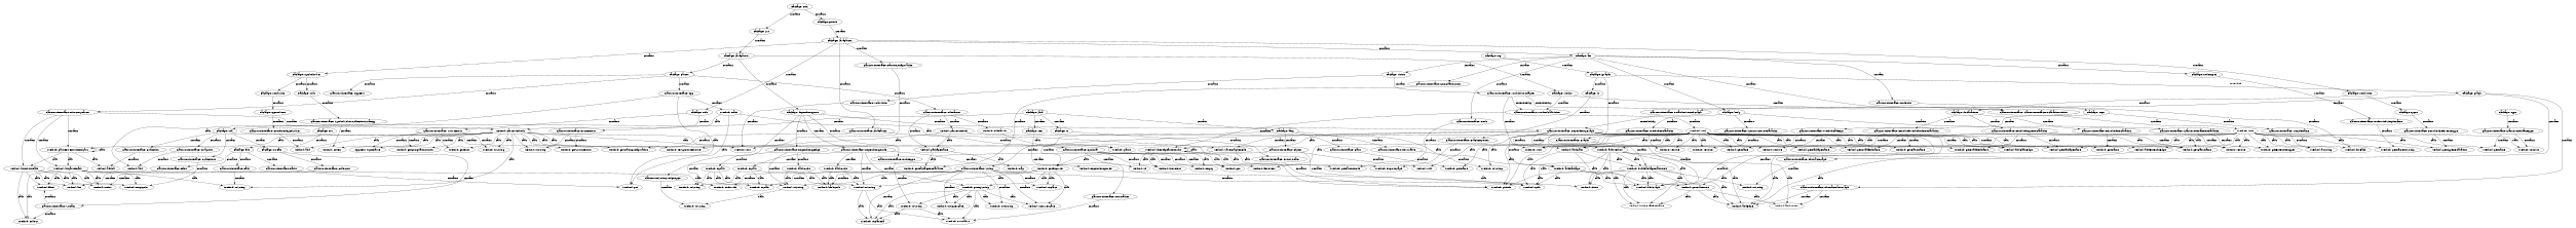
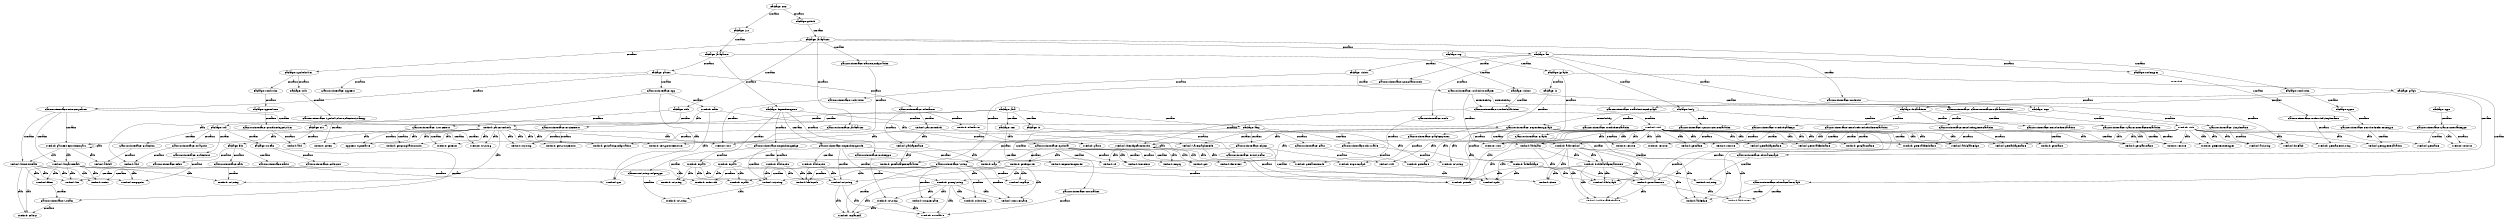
  strict digraph {
    n1 [label="Package: com"]
    n2 [label="Package: jwu"]
    n3 [label="Package: github"]
    n4 [label="Package: javaparser"]
    n5 [label="Package: javaparser"]
    n6 [label="Package: parser"]
    n7 [label="Package: dependencytree"]
    n8 [label="Package: visitors"]
    n9 [label="Class_or_interface: AppTest"]
    n10 [label="Class_or_interface: FileParser"]
    n11 [label="Class_or_interface: DirectoryParser"]
    n12 [label="Class_or_interface: App"]
    n13 [label="Class_or_interface: DependencyGraph"]
    n14 [label="Class_or_interface: DependencyNode"]
    n15 [label="Class_or_interface: NodeType"]
    n16 [label="Class_or_interface: DependencyEdge"]
    n17 [label="Class_or_toString: EdgeType"]
    n18 [label="Class_or_interface: ClassOrInterfaceDeclarationVisitor"]
    n19 [label="Class_or_interface: MethodCallVisitor"]
    n20 [label="Method: FileParser"]
    n21 [label="Method: packageName"]
    n22 [label="Method: parseMethods"]
    n23 [label="Method: listJarsAtPath"]
    n24 [label="Method: listDirsAtPath"]
    n25 [label="Method: parseDirectoriesForJars"]
    n26 [label="Method: parseMethods"]
    n27 [label="Method: get"]
    n28 [label="Method: add"]
    n29 [label="Method: main"]
    n30 [label="Class_or_interface: JavaParser"]
    n31 [label="Package: ast"]
    n32 [label="Package: symbolsolver"]
    n33 [label="Package: utils"]
    n34 [label="Class_or_interface: ParserConfiguration"]
    n35 [label="Package: resolution"]
    n36 [label="Method: parse"]
    n37 [label="Method: getStaticConfiguration"]
    n38 [label="Class_or_interface: CompilationUnit"]
    n39 [label="Package: visitor"]
    n40 [label="Package: nodeTypes"]
    n41 [label="Package: body"]
    n42 [label="Package: expr"]
    n43 [label="Class_or_interface: NodeList"]
    n44 [label="Class_or_interface: Node"]
    n45 [label="Package: resolution"]
    n46 [label="Package: utils"]
    n47 [label="Class_or_interface: ProjectRoot"]
    n48 [label="Class_or_interface: SourceRoot"]
    n49 [label="Method: setSymbolResolver"]
    n50 [label="Package: declarations"]
    n51 [label="Package: types"]
    n52 [label="Method: getPackageDeclaration"]
    n53 [label="Method: map"]
    n54 [label="Method: addPackage"]
    n55 [label="Method: visit"]
    n56 [label="Class_or_interface: VoidVisitor"]
    n57 [label="Class_or_interface: VoidVisitorAdapter"]
    n58 [label="Class_or_interface: NodeWithSimpleName"]
    n59 [label="Class_or_interface: ClassOrInterfaceDeclaration"]
    n60 [label="Class_or_interface: ConstructorDeclaration"]
    n61 [label="Class_or_interface: MethodDeclaration"]
    n62 [label="Package: type"]
    n63 [label="Class_or_interface: ClassOrInterfaceType"]
    n64 [label="Class_or_interface: SimpleName"]
    n65 [label="Class_or_interface: MethodCallExpr"]
    n66 [label="Method: forEach"]
    n67 [label="Method: getParentNode"]
    n68 [label="Package: java"]
    n69 [label="Package: util"]
    n70 [label="Package: lang"]
    n71 [label="Package: text"]
    n72 [label="Package: io"]
    n73 [label="Package: nio"]
    n74 [label="Class_or_interface: Optional"]
    n75 [label="Class_or_interface: Collections"]
    n76 [label="Package: stream"]
    n77 [label="Class_or_interface: Collection"]
    n78 [label="Class_or_interface: ArrayList"]
    n79 [label="Class_or_interface: String"]
    n80 [label="Class_or_interface: Object"]
    n81 [label="Class_or_interface: Throwable"]
    n82 [label="Class_or_interface: Class"]
    n83 [label="Class_or_interface: Normalizer"]
    n84 [label="Class_or_interface: PrintStream"]
    n85 [label="Package: file"]
    n86 [label="Method: isPresent"]
    n87 [label="Method: get"]
    n88 [label="Method: of"]
    n89 [label="Method: empty"]
    n90 [label="Method: ifPresent"]
    n91 [label="Method: emptyList"]
    n92 [label="Class_or_interface: Collectors"]
    n93 [label="Class_or_interface: Stream"]
    n94 [label="Method: addAll"]
    n95 [label="Method: generateTree"]
    n96 [label="Method: split"]
    n97 [label="Method: addGraph"]
    n98 [label="Method: buildQualifiedName"]
    n99 [label="Method: buildPackageClassTree"]
    n100 [label="Method: addClass"]
    n101 [label="Method: addMethod"]
    n102 [label="Method: addCallsEdge"]
-   n103 [label="Method: addExtendsEdge"]
    n104 [label="Method: getExporter"]
    n105 [label="Method: SaveGraphToFile"]
    n106 [label="Method: DependencyNode"]
    n107 [label="Method: toString"]
    n108 [label="Method: prettyString"]
    n109 [label="Method: hashCode"]
    n110 [label="Method: equals"]
    n111 [label="Method: toString"]
    n112 [label="Method: toString"]
    n113 [label="Method: hashCode"]
    n114 [label="Method: equals"]
    n115 [label="Method: toString"]
    n116 [label="Method: addVertex"]
    n117 [label="Method: addEdge"]
    n118 [label="Method: clone"]
    n119 [label="Method: println"]
    n120 [label="Method: toString"]
    n121 [label="Method: toLowerCase"]
    n122 [label="Method: replace"]
    n123 [label="Method: exportGraph"]
    n124 [label="Method: visit"]
    n125 [label="Method: replaceAll"]
    n126 [label="Method: substring"]
    n127 [label="Method: toUpperCase"]
    n128 [label="Method: hashCode"]
    n129 [label="Method: equals"]
    n130 [label="Method: endsWith"]
    n131 [label="Method: toString"]
    n132 [label="Method: utils"]
    n133 [label="Method: toString"]
    n134 [label="Method: getName"]
    n135 [label="Method: normalize"]
    n136 [label="Package: org"]
    n137 [label="Package: jgrapht"]
    n138 [label="Package: graph"]
    n139 [label="Class_or_interface: Graphs"]
    n140 [label="Package: io"]
    n141 [label="Class_or_interface: AbstractBaseGraph"]
    n142 [label="Class_or_interface: AbstractGraph"]
    n143 [label="Class_or_interface: DefaultDirectedGraph"]
    n144 [label="Class_or_interface: GraphExporter"]
    n145 [label="Method: toList"]
    n146 [label="Method: toString"]
    n147 [label="Method: list"]
    n148 [label="Method: filter"]
    n149 [label="Method: collect"]
    n150 [label="Method: add"]
    n151 [label="Method: collect"]
    n152 [label="Method: toString"]
    n153 [label="Method: toString"]
    n154 [label="Method: getRoot"]
    n155 [label="Method: getSourceRoots"]
    n156 [label="AppTest: tryToParse"]
    n157 [label="Method: getCompilationUnits"]
    n158 [label="Class_or_interface: Path"]
    n159 [label="Class_or_interface: Files"]
    n160 [label="Class_or_interface: Paths"]
    n161 [label="Package: typesolvers"]
    n162 [label="Class_or_interface: SymbolSolverCollectionStrategy"]
    n163 [label="Class_or_interface: CombinedTypeSolver"]
    n164 [label="Method: visit"]
    n165 [label="Method: identifyParentNode"]
    n166 [label="Method: visit"]
    n167 [label="Method: getNameAsString"]
    n168 [label="Method: resolve"]
    n169 [label="Method: getPackageName"]
    n170 [label="Method: getClassName"]
    n171 [label="Method: getExtendedTypes"]
    n172 [label="Method: getName"]
    n173 [label="Method: asString"]
    n174 [label="Method: resolve"]
    n175 [label="Method: getTypeDeclaration"]
    n176 [label="Method: resolve"]
    n177 [label="Method: resolve"]
    n178 [label="Class_or_interface: ResolvedTypeDeclaration"]
    n179 [label="Class_or_interface: ResolvedMethodLikeDeclaration"]
    n180 [label="Class_or_interface: ResolvedDeclaration"]
    n181 [label="Class_or_interface: ResolvedReferenceType"]
    n182 [label="Method: getQualifiedName"]
    n183 [label="Method: getQualifiedName"]
    n184 [label="Method: getClassName"]
    n185 [label="Method: getPackageName"]
    n186 [label="Method: getName"]
    n187 [label="Method: getName"]
    n188 [label="Method: resolve"]
    n1 -> n2 [label=contains]
    n1 -> n3 [label=contains]
    n2 -> n4 [label=contains]
    n3 -> n5 [label=contains]
    n4 -> n6 [label=contains]
    n4 -> n7 [label=contains]
    n4 -> n8 [label=contains]
    n5 -> n30 [label=contains]
    n5 -> n31 [label=contains]
    n5 -> n32 [label=contains]
    n5 -> n33 [label=contains]
    n5 -> n34 [label=contains]
    n5 -> n35 [label=contains]
    n6 -> n9 [label=contains]
    n6 -> n10 [label=contains]
    n6 -> n11 [label=contains]
    n6 -> n12 [label=contains]
    n7 -> n13 [label=contains]
    n7 -> n14 [label=contains]
    n7 -> n15 [label=contains]
    n7 -> n16 [label=contains]
    n7 -> n17 [label=contains]
    n8 -> n18 [label=contains]
    n8 -> n19 [label=contains]
    n10 -> n20 [label=contains]
    n10 -> n21 [label=contains]
    n10 -> n22 [label=contains]
    n11 -> n23 [label=contains]
    n11 -> n24 [label=contains]
    n11 -> n25 [label=contains]
    n11 -> n26 [label=contains]
    n12 -> n27 [label=calls]
    n12 -> n28 [label=calls]
    n12 -> n29 [label=contains]
    n13 -> n54 [label=contains]
    n13 -> n95 [label=contains]
    n13 -> n98 [label=contains]
    n13 -> n99 [label=contains]
    n13 -> n100 [label=contains]
    n13 -> n101 [label=contains]
    n13 -> n102 [label=contains]
-   n13 -> n103 [label=contains]
    n13 -> n104 [label=contains]
    n13 -> n105 [label=contains]
    n14 -> n106 [label=contains]
    n14 -> n107 [label=contains]
    n14 -> n108 [label=contains]
    n14 -> n109 [label=contains]
    n14 -> n110 [label=contains]
    n15 -> n111 [label=contains]
    n16 -> n112 [label=contains]
    n16 -> n113 [label=contains]
    n16 -> n114 [label=contains]
    n17 -> n115 [label=contains]
    n18 -> n164 [label=contains]
    n19 -> n165 [label=contains]
    n19 -> n166 [label=contains]
    n20 -> n36 [label=calls]
    n21 -> n52 [label=calls]
    n21 -> n53 [label=calls]
    n22 -> n21 [label=calls]
    n22 -> n54 [label=calls]
    n22 -> n55 [label=calls]
    n23 -> n91 [label=calls]
    n23 -> n130 [label=calls]
    n23 -> n145 [label=calls]
    n23 -> n146 [label=calls]
    n23 -> n147 [label=calls]
    n23 -> n148 [label=calls]
    n23 -> n149 [label=calls]
    n24 -> n91 [label=calls]
    n24 -> n145 [label=calls]
    n24 -> n147 [label=calls]
    n24 -> n148 [label=calls]
    n24 -> n149 [label=calls]
    n25 -> n23 [label=calls]
    n25 -> n24 [label=calls]
    n25 -> n25 [label=calls]
    n25 -> n94 [label=calls]
    n26 -> n25 [label=calls]
    n26 -> n37 [label=calls]
    n26 -> n49 [label=calls]
    n26 -> n55 [label=calls]
    n26 -> n119 [label=calls]
    n26 -> n146 [label=calls]
    n26 -> n150 [label=calls]
    n26 -> n151 [label=calls]
    n26 -> n152 [label=calls]
    n26 -> n153 [label=calls]
    n26 -> n154 [label=calls]
    n26 -> n155 [label=calls]
    n26 -> n156 [label=calls]
    n26 -> n157 [label=calls]
    n29 -> n26 [label=calls]
    n29 -> n27 [label=calls]
    n29 -> n105 [label=calls]
    n30 -> n36 [label=contains]
    n30 -> n37 [label=contains]
    n31 -> n38 [label=contains]
    n31 -> n39 [label=contains]
    n31 -> n40 [label=contains]
    n31 -> n41 [label=contains]
    n31 -> n42 [label=contains]
    n31 -> n43 [label=contains]
    n31 -> n44 [label=contains]
    n32 -> n45 [label=contains]
    n32 -> n46 [label=contains]
    n33 -> n47 [label=contains]
    n33 -> n48 [label=contains]
    n34 -> n49 [label=contains]
    n35 -> n50 [label=contains]
    n35 -> n51 [label=contains]
    n38 -> n52 [label=contains]
    n39 -> n56 [label=contains]
    n39 -> n57 [label=contains]
    n40 -> n58 [label=contains]
    n41 -> n59 [label=contains]
    n41 -> n60 [label=contains]
    n41 -> n61 [label=contains]
    n42 -> n64 [label=contains]
    n42 -> n65 [label=contains]
    n43 -> n66 [label=contains]
    n44 -> n67 [label=contains]
    n45 -> n161 [label=contains]
    n46 -> n162 [label=contains]
    n47 -> n152 [label=contains]
    n47 -> n155 [label=contains]
    n48 -> n153 [label=contains]
    n48 -> n154 [label=contains]
    n48 -> n156 [label=contains]
    n48 -> n157 [label=contains]
    n50 -> n178 [label=contains]
    n50 -> n179 [label=contains]
    n50 -> n180 [label=contains]
    n51 -> n181 [label=contains]
    n54 -> n95 [label=calls]
    n54 -> n96 [label=calls]
    n54 -> n97 [label=calls]
    n56 -> n55 [label=contains]
    n57 -> n18 [label=extended_by]
    n57 -> n19 [label=extended_by]
    n57 -> n124 [label=contains]
    n58 -> n167 [label=contains]
    n59 -> n168 [label=contains]
    n59 -> n171 [label=contains]
    n60 -> n176 [label=contains]
    n61 -> n177 [label=contains]
    n62 -> n63 [label=contains]
    n63 -> n172 [label=contains]
    n63 -> n174 [label=contains]
    n64 -> n173 [label=contains]
    n65 -> n187 [label=contains]
    n65 -> n188 [label=contains]
    n68 -> n69 [label=contains]
    n68 -> n70 [label=contains]
    n68 -> n71 [label=contains]
    n68 -> n72 [label=contains]
+   n68 -> n73 [label=contains]
    n69 -> n74 [label=contains]
    n69 -> n75 [label=contains]
    n69 -> n76 [label=contains]
    n69 -> n77 [label=contains]
    n69 -> n78 [label=contains]
    n70 -> n79 [label=contains]
    n70 -> n80 [label=contains]
    n70 -> n81 [label=contains]
    n70 -> n82 [label=contains]
    n71 -> n83 [label=contains]
    n72 -> n84 [label=contains]
    n73 -> n85 [label=contains]
+   n74 -> n53 [label=contains]
    n74 -> n86 [label=contains]
    n74 -> n87 [label=contains]
    n74 -> n88 [label=contains]
    n74 -> n89 [label=contains]
    n74 -> n90 [label=contains]
    n75 -> n91 [label=contains]
    n76 -> n92 [label=contains]
    n76 -> n93 [label=contains]
    n77 -> n94 [label=contains]
    n78 -> n28 [label=contains]
    n79 -> n96 [label=contains]
    n79 -> n121 [label=contains]
    n79 -> n122 [label=contains]
    n79 -> n125 [label=contains]
    n79 -> n126 [label=contains]
    n79 -> n127 [label=contains]
    n79 -> n128 [label=contains]
    n79 -> n129 [label=contains]
    n79 -> n130 [label=contains]
    n80 -> n118 [label=contains]
    n80 -> n131 [label=contains]
    n80 -> n132 [label=contains]
    n81 -> n133 [label=contains]
    n82 -> n134 [label=contains]
    n83 -> n135 [label=contains]
    n84 -> n119 [label=contains]
    n85 -> n158 [label=contains]
    n85 -> n159 [label=contains]
    n85 -> n160 [label=contains]
    n92 -> n145 [label=contains]
-   n93 -> n148 [label=contains]
+   n148 -> n93 [label=contains]
    n93 -> n149 [label=contains]
    n95 -> n98 [label=calls]
    n95 -> n116 [label=calls]
-   n95 -> n117 [label=calls]
    n99 -> n95 [label=calls]
    n99 -> n97 [label=calls]
    n99 -> n98 [label=calls]
    n99 -> n117 [label=calls]
    n99 -> n118 [label=calls]
    n99 -> n119 [label=calls]
    n99 -> n120 [label=calls]
    n100 -> n96 [label=calls]
    n100 -> n97 [label=calls]
    n100 -> n99 [label=calls]
    n101 -> n96 [label=calls]
    n101 -> n97 [label=calls]
    n101 -> n98 [label=calls]
    n101 -> n99 [label=calls]
    n101 -> n116 [label=calls]
    n101 -> n117 [label=calls]
    n101 -> n118 [label=calls]
    n102 -> n117 [label=calls]
-   n103 -> n117 [label=calls]
    n104 -> n107 [label=calls]
    n104 -> n108 [label=calls]
    n104 -> n112 [label=calls]
    n104 -> n121 [label=calls]
    n104 -> n122 [label=calls]
    n105 -> n104 [label=calls]
    n105 -> n123 [label=calls]
    n106 -> n96 [label=calls]
    n107 -> n125 [label=calls]
    n107 -> n135 [label=calls]
    n108 -> n111 [label=calls]
    n108 -> n121 [label=calls]
    n108 -> n125 [label=calls]
    n108 -> n126 [label=calls]
    n108 -> n127 [label=calls]
    n108 -> n135 [label=calls]
    n109 -> n107 [label=calls]
    n109 -> n128 [label=calls]
    n110 -> n107 [label=calls]
    n110 -> n129 [label=calls]
    n110 -> n131 [label=calls]
    n111 -> n125 [label=calls]
    n111 -> n135 [label=calls]
    n112 -> n115 [label=calls]
    n113 -> n112 [label=calls]
    n113 -> n128 [label=calls]
    n114 -> n112 [label=calls]
    n114 -> n129 [label=calls]
    n114 -> n131 [label=calls]
    n136 -> n137 [label=contains]
    n137 -> n138 [label=extended]
    n137 -> n139 [label=contains]
    n137 -> n140 [label=contains]
    n138 -> n141 [label=contains]
    n138 -> n142 [label=contains]
    n138 -> n143 [label=contains]
    n139 -> n97 [label=contains]
    n140 -> n144 [label=contains]
    n141 -> n116 [label=contains]
    n141 -> n117 [label=contains]
    n142 -> n120 [label=contains]
    n143 -> n13 [label=extended_by]
    n144 -> n123 [label=contains]
    n158 -> n146 [label=contains]
    n159 -> n147 [label=contains]
    n160 -> n27 [label=contains]
    n161 -> n163 [label=contains]
    n162 -> n151 [label=contains]
    n163 -> n150 [label=contains]
    n164 -> n66 [label=calls]
    n164 -> n100 [label=calls]
-   n164 -> n103 [label=calls]
    n164 -> n119 [label=calls]
    n164 -> n124 [label=calls]
    n164 -> n167 [label=calls]
    n164 -> n168 [label=calls]
    n164 -> n169 [label=calls]
    n164 -> n170 [label=calls]
    n164 -> n171 [label=calls]
    n164 -> n172 [label=calls]
    n164 -> n173 [label=calls]
    n164 -> n174 [label=calls]
    n164 -> n175 [label=calls]
    n165 -> n67 [label=calls]
    n165 -> n86 [label=calls]
    n165 -> n87 [label=calls]
    n165 -> n88 [label=calls]
    n165 -> n89 [label=calls]
    n165 -> n165 [label=calls]
    n166 -> n90 [label=calls]
    n166 -> n100 [label=calls]
    n166 -> n101 [label=calls]
    n166 -> n102 [label=calls]
    n166 -> n119 [label=calls]
    n166 -> n124 [label=calls]
    n166 -> n132 [label=calls]
    n166 -> n133 [label=calls]
    n166 -> n134 [label=calls]
    n166 -> n165 [label=calls]
    n166 -> n168 [label=calls]
    n166 -> n169 [label=calls]
    n166 -> n170 [label=calls]
    n166 -> n176 [label=calls]
    n166 -> n177 [label=calls]
    n166 -> n182 [label=calls]
    n166 -> n183 [label=calls]
    n166 -> n184 [label=calls]
    n166 -> n185 [label=calls]
    n166 -> n186 [label=calls]
    n166 -> n187 [label=calls]
    n166 -> n188 [label=calls]
    n178 -> n169 [label=contains]
    n178 -> n170 [label=contains]
    n178 -> n182 [label=contains]
    n179 -> n183 [label=contains]
    n179 -> n184 [label=contains]
    n179 -> n185 [label=contains]
    n180 -> n186 [label=contains]
    n181 -> n175 [label=contains]
  }
